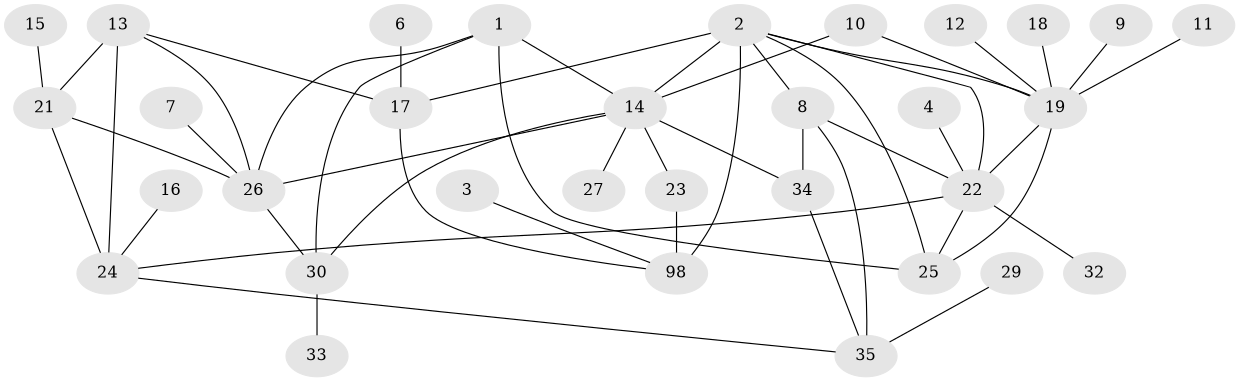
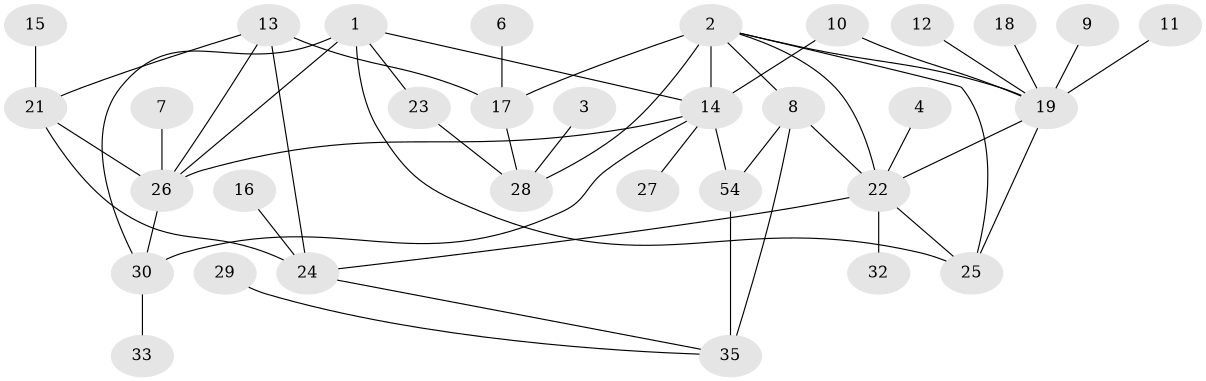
  graph {
    node [color=gray90 style=filled]
    edge [weight=1.0]
    1
    14
    25
    26
    30
-   34
+   34 [label=54]
    23
    27
    33
    2
    8
    17
    19
    22
-   28 [label=98]
+   28
    35
    24
    32
    3
    4
    6
    7
    9
    10
    11
    12
    13
    21
    15
    16
    18
    29
    1 -- 14
    1 -- 25
    1 -- 26
    1 -- 30
    14 -- 26
    14 -- 30
    14 -- 34
-   14 -- 23
+   1 -- 23
    14 -- 27
    26 -- 30
    30 -- 33
    34 -- 35
    23 -- 28
    2 -- 14
    2 -- 25
    2 -- 8
    2 -- 17 [weight=2.0]
    2 -- 19
    2 -- 22
    2 -- 28 [weight=2.0]
    8 -- 34 [weight=2.0]
    8 -- 22
    8 -- 35 [weight=2.0]
    17 -- 28
    19 -- 25
    19 -- 22
    22 -- 25
    22 -- 24
    22 -- 32
    24 -- 35
    3 -- 28
    4 -- 22
    6 -- 17
    7 -- 26
    9 -- 19
    10 -- 14
    10 -- 19
    11 -- 19
    12 -- 19
    13 -- 26
    13 -- 17
    13 -- 24 [weight=2.0]
    13 -- 21
    21 -- 26
    21 -- 24 [weight=2.0]
    15 -- 21
    16 -- 24
    18 -- 19
    29 -- 35
  }
